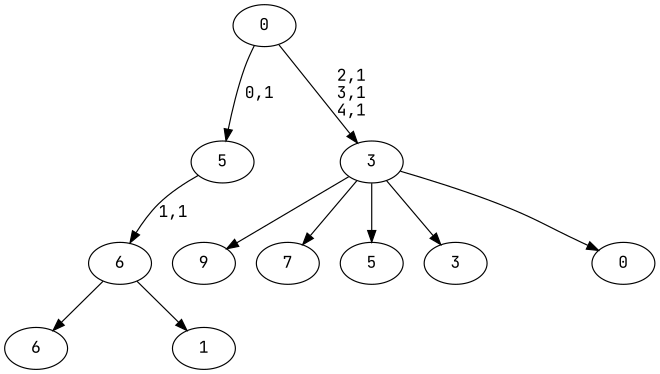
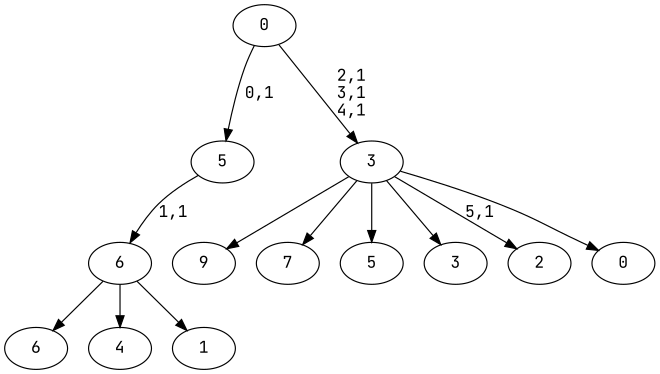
  digraph {
    fontname="JetBrains Mono"
    node [fontname="JetBrains Mono"]
    edge [fontname="JetBrains Mono"]
    n1 [label=9]
    n2 [label=7]
    n3 [label=6]
    n4 [label=5]
+   n5 [label=4]
    n6 [label=3]
+   n7 [label=2]
    n8 [label=1]
    6
    5
    n11 [label=0]
    3
    0
    6 -> n3
+   6 -> n5
    6 -> n8
    5 -> 6 [label="1,1"]
    3 -> n1
    3 -> n2
    3 -> n4
    3 -> n6
+   3 -> n7 [label="5,1"]
    3 -> n11
    0 -> 5 [label="0,1"]
    0 -> 3 [label="2,1\n3,1\n4,1"]
  }
